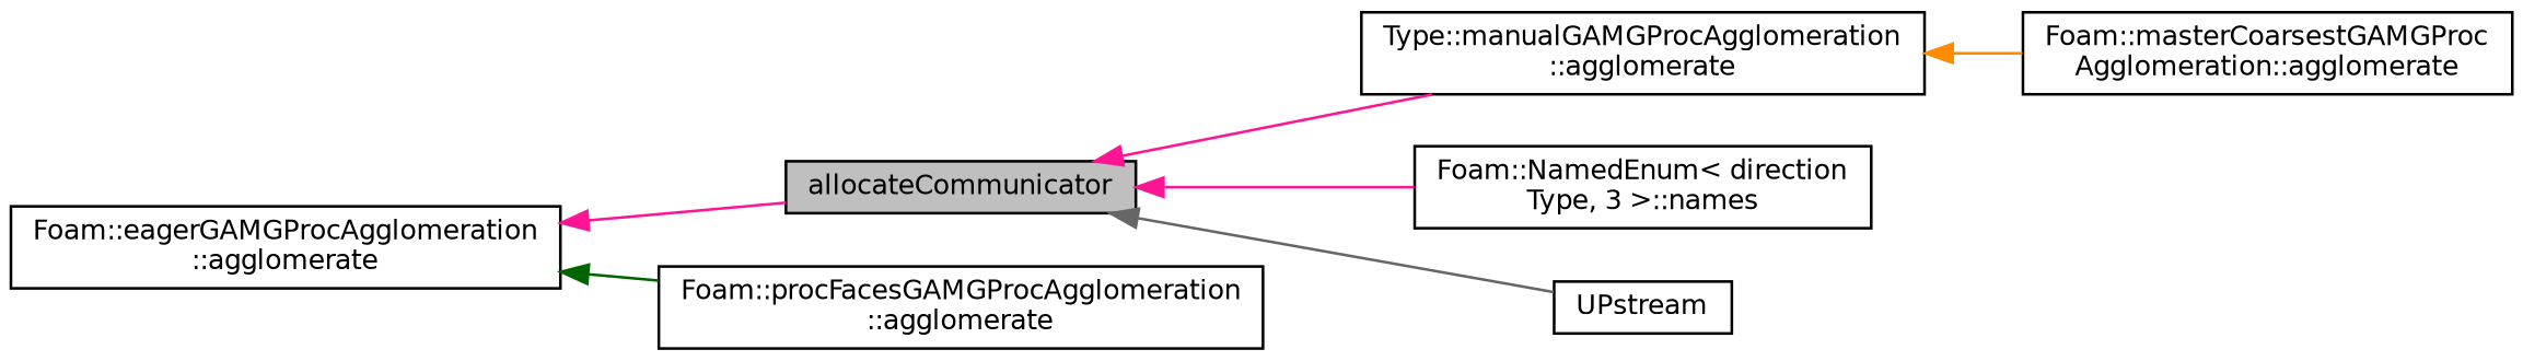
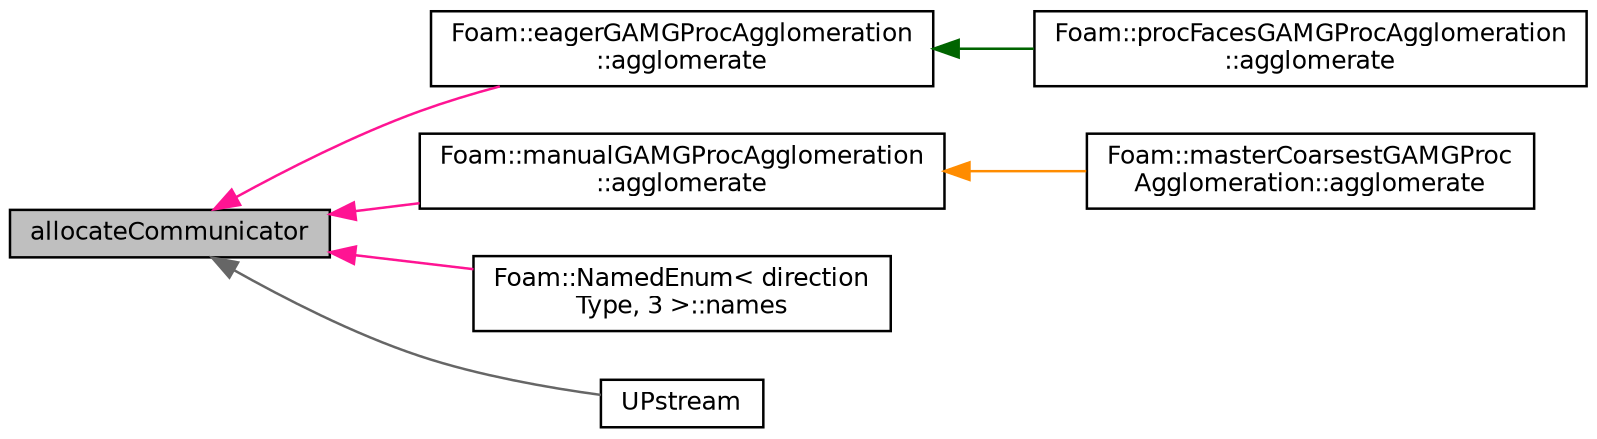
  digraph {
    fontname="DejaVu Sans"
    rankdir=LR
    node [color=black fontname="DejaVu Sans" fontsize=10 shape=record]
    edge [color=deeppink dir=back fontname="DejaVu Sans" fontsize=10 labelfontname=FreeSans labelfontsize=10 style=solid]
    n1 [fillcolor=grey75 fontcolor=black height=0.2 label=allocateCommunicator style=filled width=0.4]
    n2 [height=0.2 label="Foam::eagerGAMGProcAgglomeration\l::agglomerate" width=0.4]
-   n3 [height=0.2 label="Type::manualGAMGProcAgglomeration\l::agglomerate" width=0.4]
+   n3 [height=0.2 label="Foam::manualGAMGProcAgglomeration\l::agglomerate" width=0.4]
    n4 [height=0.2 label="Foam::NamedEnum\< direction\lType, 3 \>::names" width=0.4]
    n5 [height=0.2 label=UPstream width=0.4]
    n6 [height=0.2 label="Foam::masterCoarsestGAMGProc\lAgglomeration::agglomerate" width=0.4]
    n7 [height=0.2 label="Foam::procFacesGAMGProcAgglomeration\l::agglomerate" width=0.4]
-   n2 -> n1
+   n1 -> n2
    n1 -> n3
    n1 -> n4
    n1 -> n5 [color=gray40]
    n2 -> n7 [color=darkgreen]
    n3 -> n6 [color=darkorange]
  }
